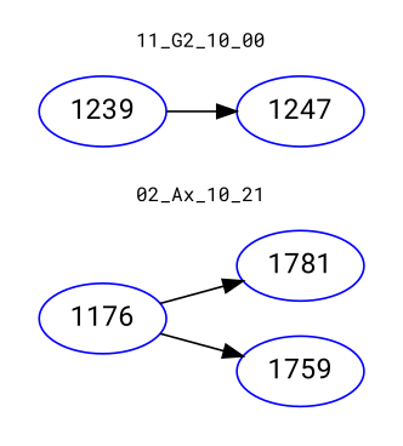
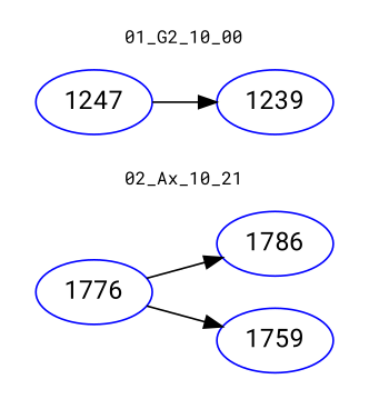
  digraph {
    fontname="Roboto Mono"
    rankdir=LR
    node [color=blue fontname="Roboto Mono"]
    edge [color=black fontname="Roboto Mono"]
-   n1 [label=1176]
+   n1 [label=1776]
    n2 [label=1759]
-   n3 [label=1781]
+   n3 [label=1786]
    n4 [label=1239]
    n5 [label=1247]
    subgraph cluster_1 {
      color=white
      fontsize=10
      label="02_Ax_10_21"
      n1
      n2
      n3
    }
    subgraph cluster_2 {
      color=white
      fontsize=10
-     label="11_G2_10_00"
+     label="01_G2_10_00"
      n4
      n5
    }
    n1 -> n2
    n1 -> n3
-   n4 -> n5
+   n5 -> n4
  }
